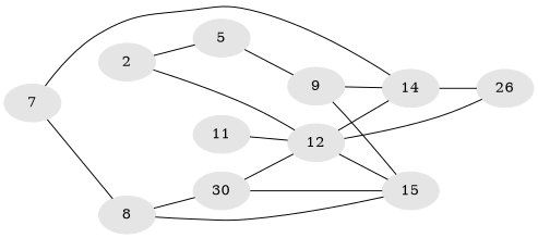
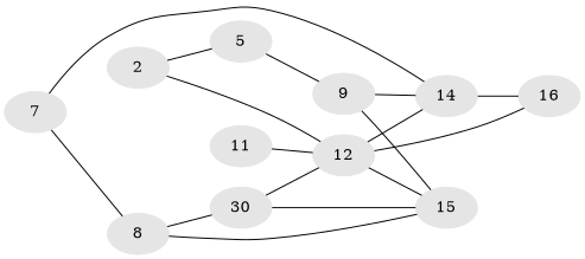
  graph {
    rankdir=LR
    node [color=gray90 style=filled]
    edge [weight=1.0]
    2
    5
    12
    9
    15
    14
-   16 [label=26]
+   16
    7
    8
    n10 [label=30]
    11
    2 -- 5
    2 -- 12
    5 -- 9
    12 -- 15
    12 -- 14 [weight=2.0]
    12 -- 16
    9 -- 15
    9 -- 14 [weight=2.0]
    14 -- 16 [weight=2.0]
    7 -- 14
    7 -- 8
    8 -- 15 [weight=2.0]
    8 -- n10
    n10 -- 12 [weight=4.0]
    n10 -- 15 [weight=3.0]
    11 -- 12 [weight=2.0]
  }
